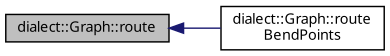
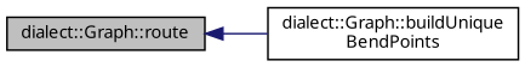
  digraph {
    rankdir=LR
    fontname="Noto Sans"
    node [color=black fontname="Noto Sans" fontsize=10 shape=record style=filled]
    n1 [fillcolor=grey75 fontcolor=black height=0.2 label="dialect::Graph::route" width=0.4]
-   n2 [fillcolor=white height=0.2 label="dialect::Graph::route\lBendPoints" width=0.4]
+   n2 [fillcolor=white height=0.2 label="dialect::Graph::buildUnique\lBendPoints" width=0.4]
    n1 -> n2 [color=midnightblue dir=back fontname="Noto Sans" fontsize=10 labelfontname=Helvetica labelfontsize=10 style=solid]
  }
